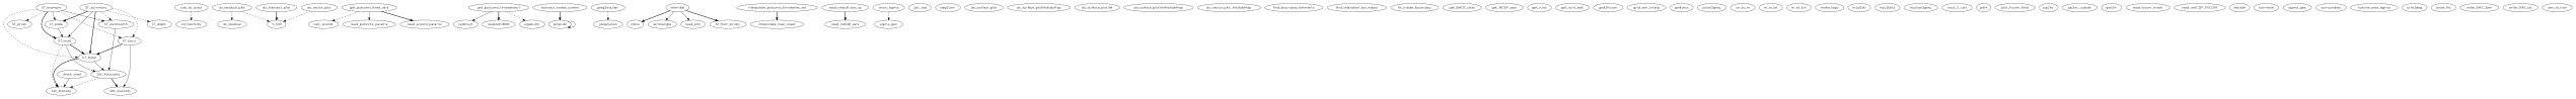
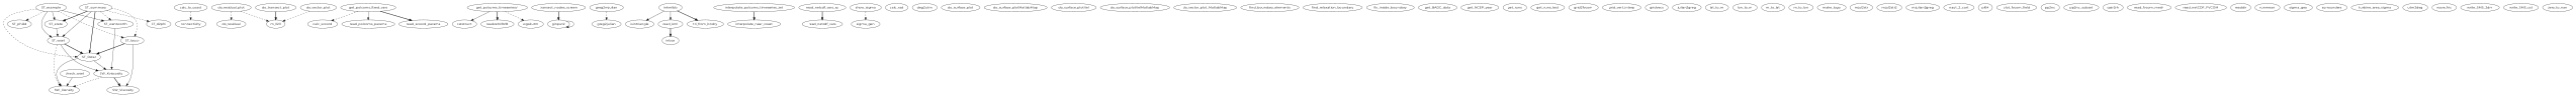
  digraph {
    fontname=Montserrat
    node [fontname=Montserrat]
    edge [fontname=Montserrat style=solid]
    ST_Dstar
    SW_Density
    SW_Kviscosity
    SW_Viscosity
    ST_erate
    ST_wset
    ST_example
    ST_phi2d
    ST_taucr
    ST_wentworth
    ST_summary
    ST_d2phi
    check_wset
    n14 [label=calc_to_coast]
    connectivity
    do_residual_plot
    do_residual
    m_ll2ll
    do_transect_plot
    do_vector_plot
    get_polcoms_fixed_vars
    calc_scoord
    read_polcoms_params
    read_scoord_params
    get_polcoms_timeseriesv1
    catstruct
    readzetUBVB
    wgs2utm
    ginput2
    greg2mjulian
    greg2julian
    inkmlbb
    inbox
    isintriangle
    read_kml
    tri_from_bndry
    interpolate_polcoms_timeseries_zet
    interpolate_near_coast
    read_netcdf_vars_xy
    read_netcdf_vars
    show_sigma
    sigma_gen
    transect_nodes_screen
    calc_rad
    deg2utm
    do_surface_plot
    do_surface_plotMatlabMap
    do_surface_plotVel
    do_surface_plotVelMatlabMap
    do_vector_plot_MatlabMap
    find_boundary_elements
    find_relaxation_boundary
    fix_inside_boundary
    get_BADC_data
    get_NCEP_year
    get_runs
    get_runs_test
    grid2fvcom
    grid_vert_interp
    gridvecs
    julian2greg
+   lat_to_m
    lon_to_m
    m_to_lat
    m_to_lon
    make_logo
    mjul2str
    mjul2str2
    mjulian2greg
    naut_2_cart
    pl64
    plot_fvcom_field
    pp2nc
    pp2nc_subset
    qair2rh
    read_fvcom_mesh
    read_netCDF_FVCOM
    readdir
    runmean
    sigma_geo
    surrounders
    turbine_area_sigma
    utm2deg
    wave_fric
    write_SMS_2dm
    write_SMS_cst
    zero_to_nan
-   ST_Dstar -> SW_Density [style=bold]
+   ST_Dstar -> SW_Density
    ST_Dstar -> SW_Kviscosity
    SW_Kviscosity -> SW_Density [style=dashed]
    SW_Kviscosity -> SW_Viscosity [style=bold]
    ST_erate -> ST_wset
    ST_wset -> ST_Dstar [style=bold]
    ST_wset -> SW_Density [style=dashed]
    ST_wset -> SW_Kviscosity
    ST_example -> ST_Dstar [style=dashed]
    ST_example -> ST_erate
-   ST_example -> ST_wset [style=bold]
+   ST_example -> ST_wset
    ST_example -> ST_phi2d [style=dashed]
    ST_example -> ST_taucr [style=dashed]
    ST_example -> ST_wentworth
    ST_taucr -> ST_Dstar [style=bold]
    ST_taucr -> SW_Viscosity
    ST_wentworth -> SW_Kviscosity
    ST_summary -> ST_Dstar [style=bold]
    ST_summary -> ST_erate [style=bold]
    ST_summary -> ST_wset
    ST_summary -> ST_taucr [style=dashed]
    ST_summary -> ST_wentworth [style=dashed]
    ST_summary -> ST_d2phi [style=dashed]
    check_wset -> SW_Density
    n14 -> connectivity [style=dashed]
    do_residual_plot -> do_residual [style=dashed]
    do_residual_plot -> m_ll2ll [style=dashed]
    do_transect_plot -> m_ll2ll [style=bold]
    do_vector_plot -> m_ll2ll [style=dashed]
    get_polcoms_fixed_vars -> calc_scoord [style=dashed]
    get_polcoms_fixed_vars -> read_polcoms_params
    get_polcoms_fixed_vars -> read_scoord_params [style=bold]
    get_polcoms_timeseriesv1 -> catstruct
    get_polcoms_timeseriesv1 -> readzetUBVB [style=bold]
    get_polcoms_timeseriesv1 -> wgs2utm [style=dashed]
    ginput2 -> ginput2
    greg2mjulian -> greg2julian [style=dashed]
-   inkmlbb -> inbox [style=bold]
+   read_kml -> inbox [style=bold]
    inkmlbb -> isintriangle
    inkmlbb -> read_kml
    inkmlbb -> tri_from_bndry [style=bold]
    interpolate_polcoms_timeseries_zet -> interpolate_near_coast [style=bold]
    read_netcdf_vars_xy -> read_netcdf_vars [style=bold]
    show_sigma -> sigma_gen [style=dashed]
    transect_nodes_screen -> ginput2 [style=bold]
  }
